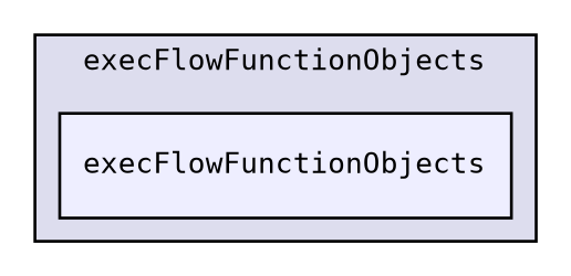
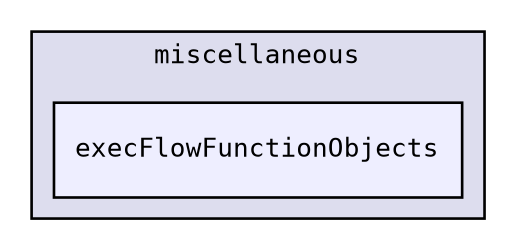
  digraph {
    compound=true
    fontname="DejaVu Sans Mono"
    n1 [fillcolor="#eeeeff" fontname="DejaVu Sans Mono" fontsize=10 label=execFlowFunctionObjects pencolor=black shape=box style=filled]
    subgraph cluster_1 {
      bgcolor="#ddddee"
      fontsize=10
-     label=execFlowFunctionObjects
+     label=miscellaneous
      pencolor=black
      n1
    }
  }
